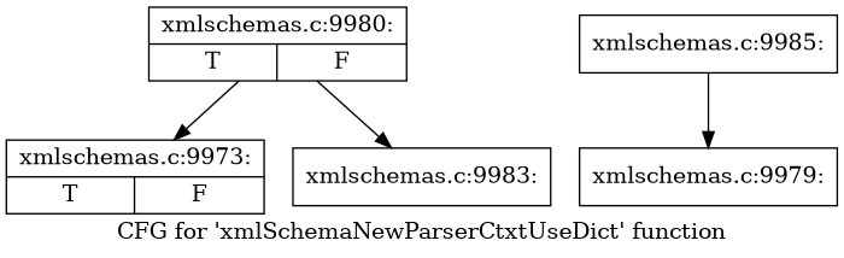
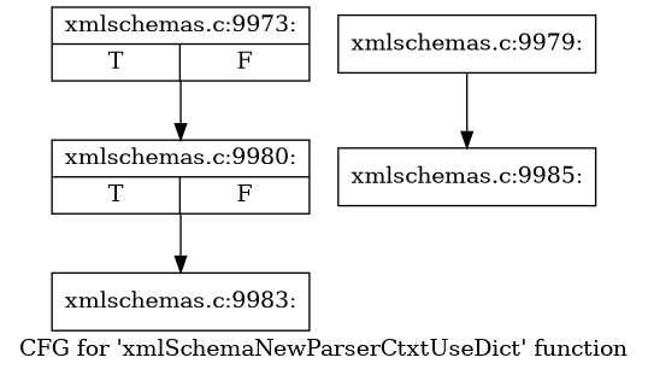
  digraph {
    label="CFG for 'xmlSchemaNewParserCtxtUseDict' function"
    node [shape=record]
    n1 [label="{xmlschemas.c:9973:|{<s0>T|<s1>F}}"]
    n2 [label="{xmlschemas.c:9980:|{<s0>T|<s1>F}}"]
    n3 [label="{xmlschemas.c:9979:}"]
    n4 [label="{xmlschemas.c:9985:}"]
    n5 [label="{xmlschemas.c:9983:}"]
-   n2 -> n1
+   n1 -> n2
    n2 -> n5
-   n4 -> n3
+   n3 -> n4
  }
